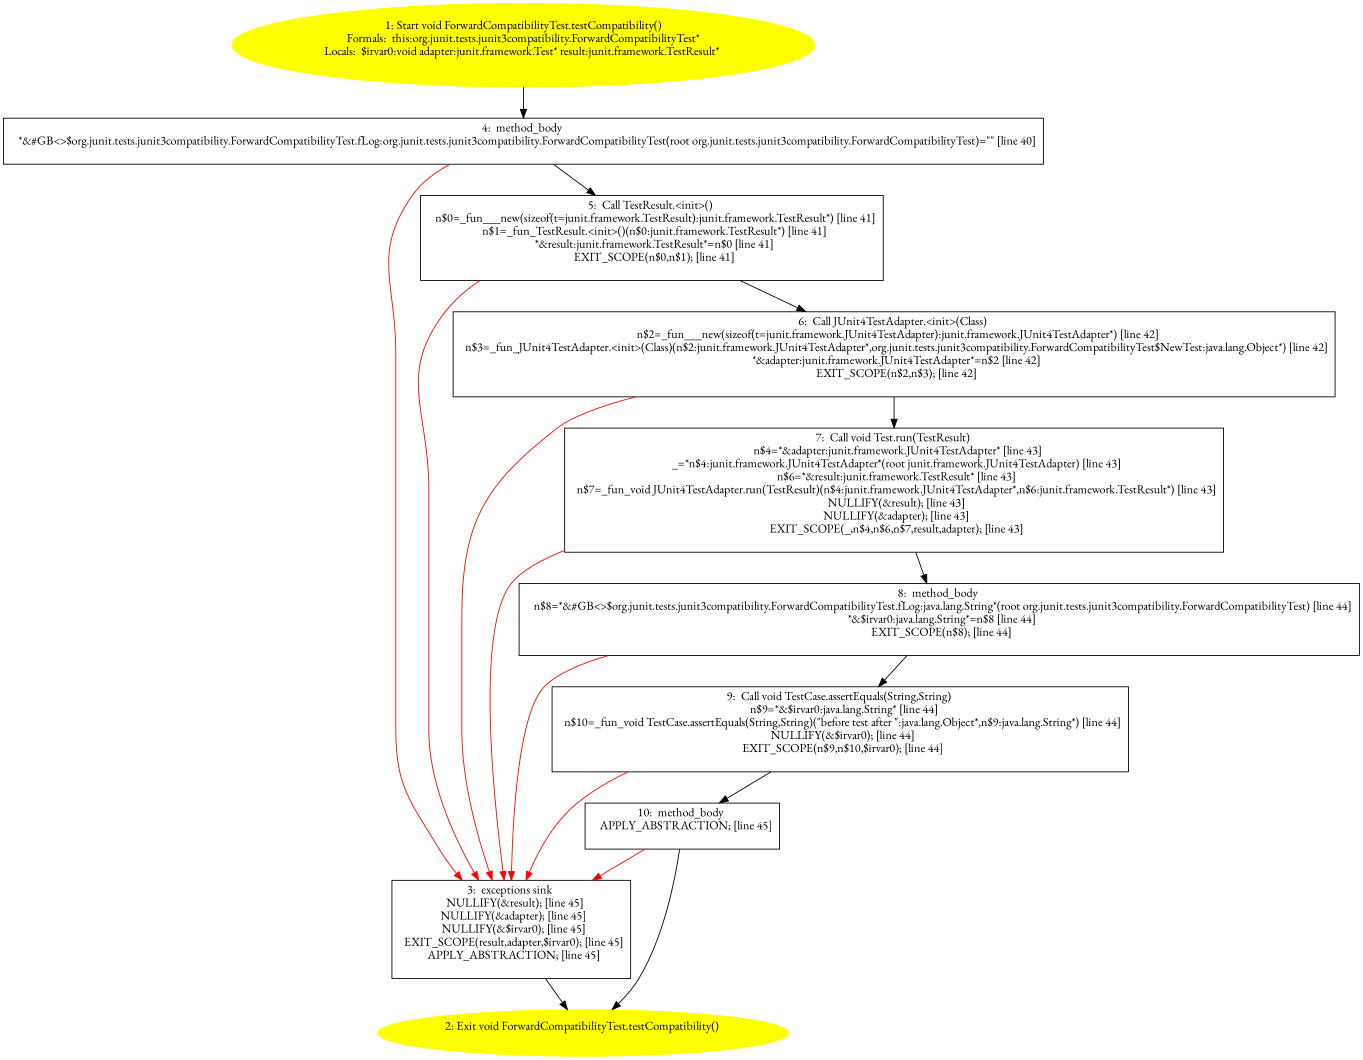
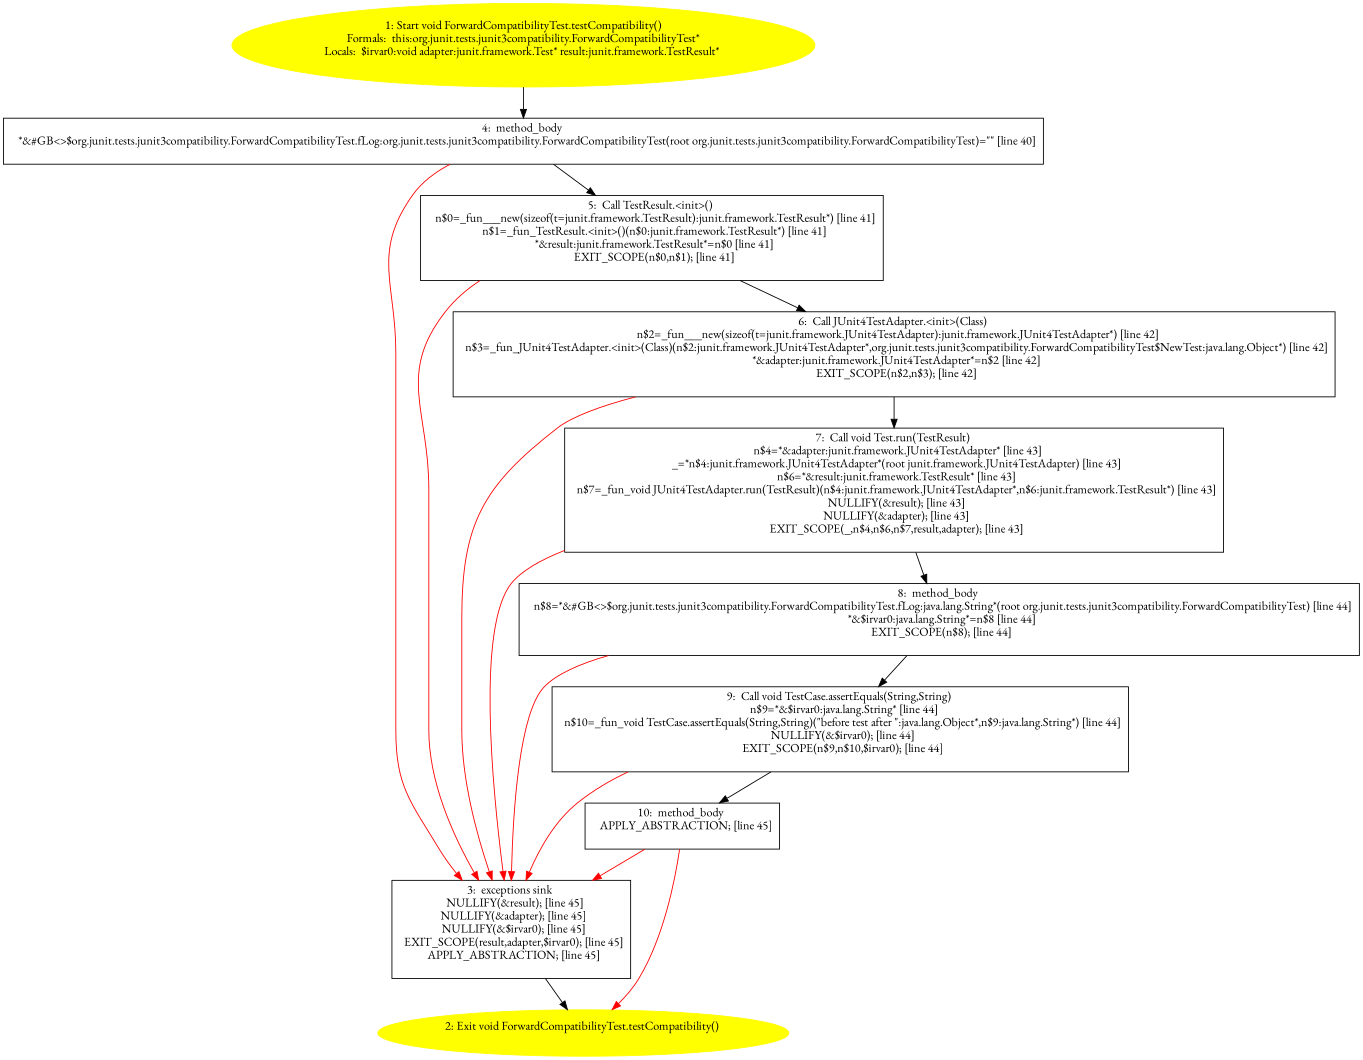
  digraph {
    fontname="EB Garamond"
    node [fontname="EB Garamond" shape=box]
    edge [fontname="EB Garamond"]
    n1 [color=yellow label="1: Start void ForwardCompatibilityTest.testCompatibility()\nFormals:  this:org.junit.tests.junit3compatibility.ForwardCompatibilityTest*\nLocals:  $irvar0:void adapter:junit.framework.Test* result:junit.framework.TestResult* \n  " style=filled shape=""]
    n2 [label="4:  method_body \n   *&#GB<>$org.junit.tests.junit3compatibility.ForwardCompatibilityTest.fLog:org.junit.tests.junit3compatibility.ForwardCompatibilityTest(root org.junit.tests.junit3compatibility.ForwardCompatibilityTest)=\"\" [line 40]\n "]
    n3 [label="3:  exceptions sink \n   NULLIFY(&result); [line 45]\n  NULLIFY(&adapter); [line 45]\n  NULLIFY(&$irvar0); [line 45]\n  EXIT_SCOPE(result,adapter,$irvar0); [line 45]\n  APPLY_ABSTRACTION; [line 45]\n "]
    n4 [label="5:  Call TestResult.<init>() \n   n$0=_fun___new(sizeof(t=junit.framework.TestResult):junit.framework.TestResult*) [line 41]\n  n$1=_fun_TestResult.<init>()(n$0:junit.framework.TestResult*) [line 41]\n  *&result:junit.framework.TestResult*=n$0 [line 41]\n  EXIT_SCOPE(n$0,n$1); [line 41]\n "]
    n5 [color=yellow label="2: Exit void ForwardCompatibilityTest.testCompatibility() \n  " style=filled shape=""]
    n6 [label="6:  Call JUnit4TestAdapter.<init>(Class) \n   n$2=_fun___new(sizeof(t=junit.framework.JUnit4TestAdapter):junit.framework.JUnit4TestAdapter*) [line 42]\n  n$3=_fun_JUnit4TestAdapter.<init>(Class)(n$2:junit.framework.JUnit4TestAdapter*,org.junit.tests.junit3compatibility.ForwardCompatibilityTest$NewTest:java.lang.Object*) [line 42]\n  *&adapter:junit.framework.JUnit4TestAdapter*=n$2 [line 42]\n  EXIT_SCOPE(n$2,n$3); [line 42]\n "]
    n7 [label="7:  Call void Test.run(TestResult) \n   n$4=*&adapter:junit.framework.JUnit4TestAdapter* [line 43]\n  _=*n$4:junit.framework.JUnit4TestAdapter*(root junit.framework.JUnit4TestAdapter) [line 43]\n  n$6=*&result:junit.framework.TestResult* [line 43]\n  n$7=_fun_void JUnit4TestAdapter.run(TestResult)(n$4:junit.framework.JUnit4TestAdapter*,n$6:junit.framework.TestResult*) [line 43]\n  NULLIFY(&result); [line 43]\n  NULLIFY(&adapter); [line 43]\n  EXIT_SCOPE(_,n$4,n$6,n$7,result,adapter); [line 43]\n "]
    n8 [label="8:  method_body \n   n$8=*&#GB<>$org.junit.tests.junit3compatibility.ForwardCompatibilityTest.fLog:java.lang.String*(root org.junit.tests.junit3compatibility.ForwardCompatibilityTest) [line 44]\n  *&$irvar0:java.lang.String*=n$8 [line 44]\n  EXIT_SCOPE(n$8); [line 44]\n "]
    n9 [label="9:  Call void TestCase.assertEquals(String,String) \n   n$9=*&$irvar0:java.lang.String* [line 44]\n  n$10=_fun_void TestCase.assertEquals(String,String)(\"before test after \":java.lang.Object*,n$9:java.lang.String*) [line 44]\n  NULLIFY(&$irvar0); [line 44]\n  EXIT_SCOPE(n$9,n$10,$irvar0); [line 44]\n "]
    n10 [label="10:  method_body \n   APPLY_ABSTRACTION; [line 45]\n "]
    n1 -> n2
    n2 -> n3 [color=red]
    n2 -> n4
    n3 -> n5
    n4 -> n3 [color=red]
    n4 -> n6
    n6 -> n3 [color=red]
    n6 -> n7
    n7 -> n3 [color=red]
    n7 -> n8
    n8 -> n3 [color=red]
    n8 -> n9
    n9 -> n3 [color=red]
    n9 -> n10
    n10 -> n3 [color=red]
-   n10 -> n5
+   n10 -> n5 [color=red]
  }
